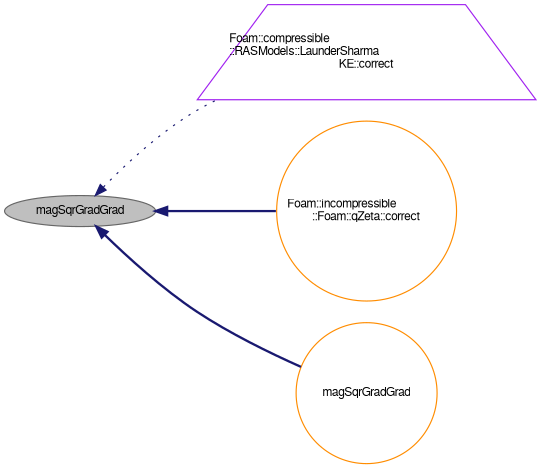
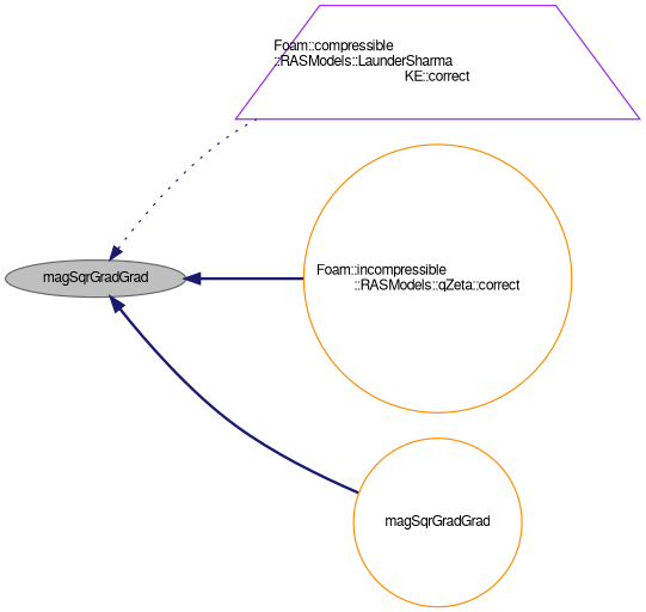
  digraph {
    rankdir=LR
    node [color=darkorange fontname=FreeSans fontsize=10 shape=circle]
    edge [color=midnightblue dir=back fontname=FreeSans fontsize=10 labelfontname=FreeSans labelfontsize=10 style=bold]
    n1 [color=gray40 fillcolor=grey75 fontcolor=black height=0.2 label=magSqrGradGrad shape=ellipse style=filled width=0.4]
    n2 [color=purple height=0.2 label="Foam::compressible\l::RASModels::LaunderSharma\lKE::correct" shape=trapezium width=0.4]
-   n3 [height=0.2 label="Foam::incompressible\l::Foam::qZeta::correct" width=0.4]
+   n3 [height=0.2 label="Foam::incompressible\l::RASModels::qZeta::correct" width=0.4]
    n4 [height=0.2 label=magSqrGradGrad width=0.4]
    n1 -> n2 [style=dotted]
    n1 -> n3
    n1 -> n4
  }
